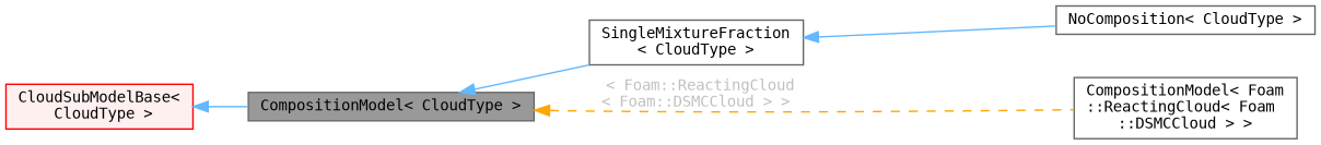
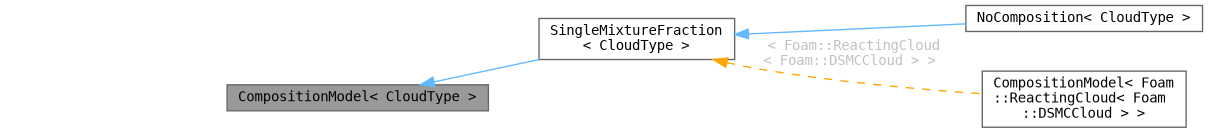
  digraph {
    fontname="DejaVu Sans Mono"
    rankdir=LR
    node [color=gray40 fillcolor=white fontname="DejaVu Sans Mono" fontsize=10 shape=box style=filled]
    edge [color=steelblue1 dir=back fontname="DejaVu Sans Mono" fontsize=10 labelfontname=Helvetica labelfontsize=10 style=solid]
    n1 [fillcolor=grey60 fontcolor=black height=0.2 label="CompositionModel\< CloudType \>" width=0.4]
    n2 [height=0.2 label="SingleMixtureFraction\l\< CloudType \>" width=0.4]
    n3 [height=0.2 label="CompositionModel\< Foam\l::ReactingCloud\< Foam\l::DSMCCloud \> \>" width=0.4]
    n4 [height=0.2 label="NoComposition\< CloudType \>" width=0.4]
-   n5 [color=red fillcolor="#FFF0F0" height=0.2 label="CloudSubModelBase\<\l CloudType \>" width=0.4]
    n1 -> n2
-   n1 -> n3 [color=orange fontcolor=grey label=" \< Foam::ReactingCloud\l\< Foam::DSMCCloud \> \>" style=dashed]
+   n2 -> n3 [color=orange fontcolor=grey label=" \< Foam::ReactingCloud\l\< Foam::DSMCCloud \> \>" style=dashed]
    n2 -> n4
-   n5 -> n1
  }
